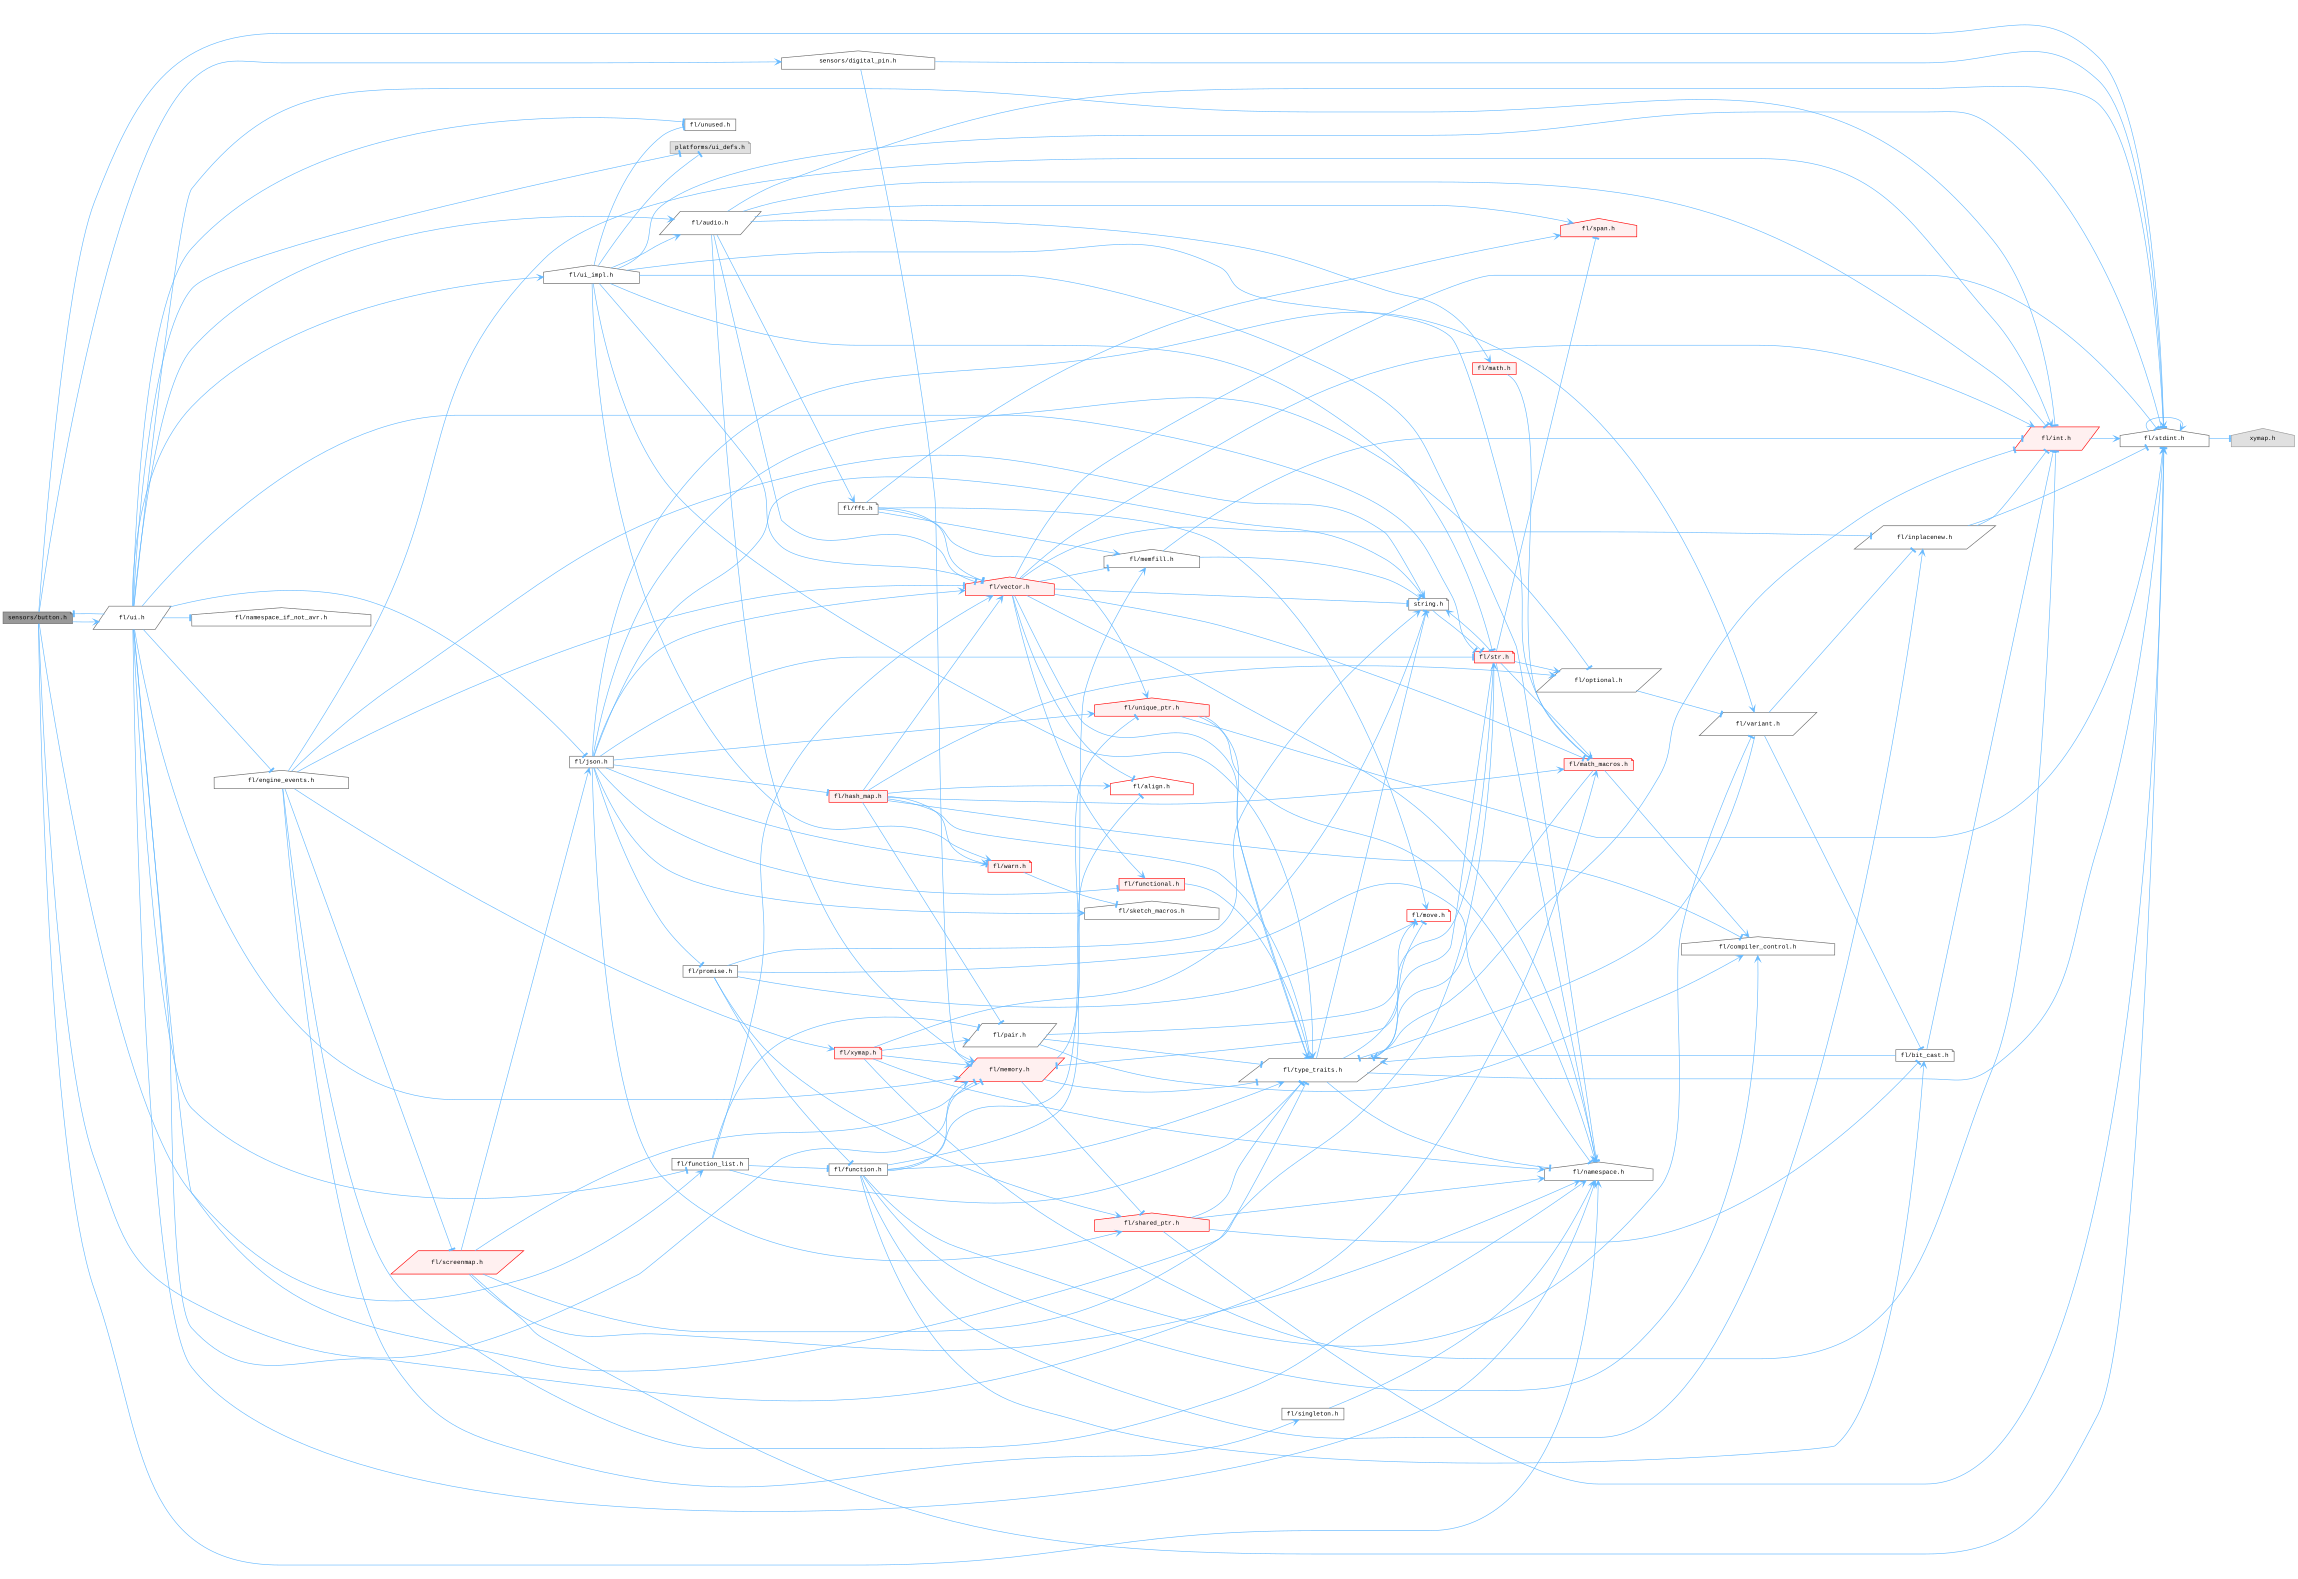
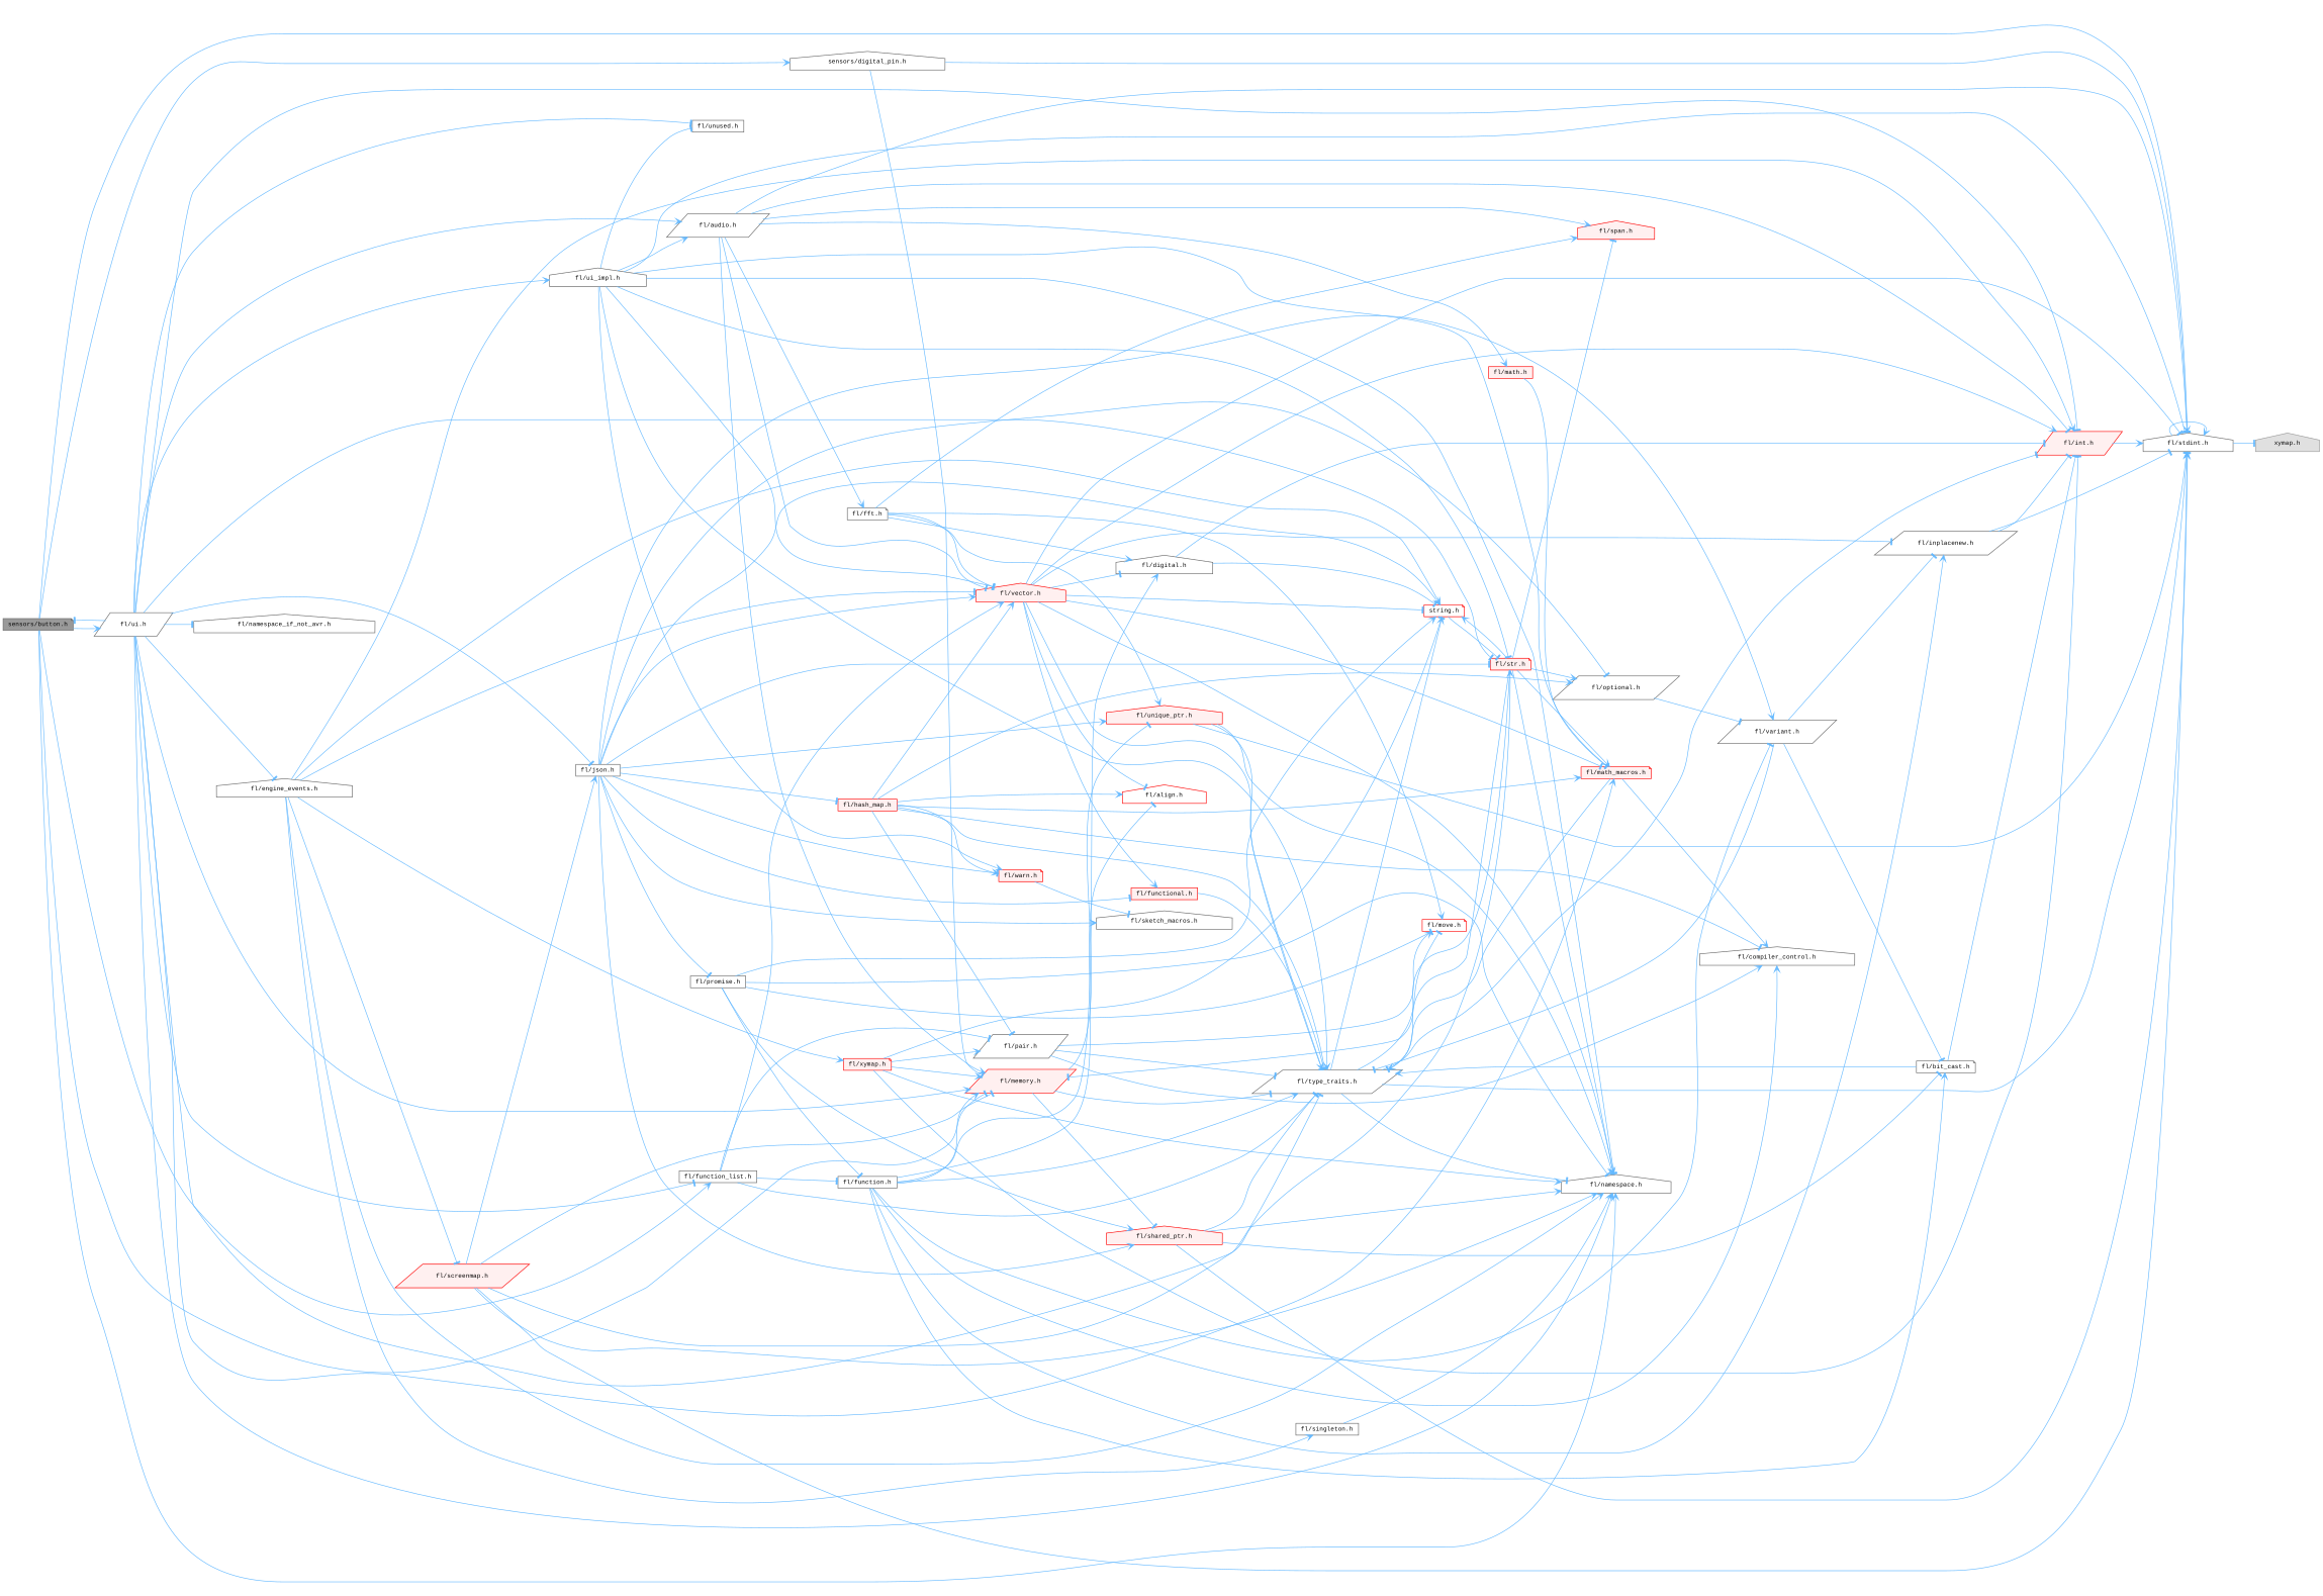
  digraph {
    fontname="Liberation Mono"
    rankdir=LR
    node [color=grey40 fillcolor=white fontname="Liberation Mono" fontsize=10 shape=house style=filled]
    edge [arrowhead=tee color=steelblue1 fontname="Liberation Mono" fontsize=10 labelfontname=Helvetica labelfontsize=10 style=solid]
    n1 [color=gray40 fillcolor=grey60 fontcolor=black height=0.2 label="sensors/button.h" shape=note width=0.4]
    n2 [height=0.2 label="fl/stdint.h" width=0.4]
    n3 [height=0.2 label="fl/function_list.h" shape=box width=0.4]
    n4 [color=red fillcolor="#FFF0F0" height=0.2 label="fl/memory.h" shape=parallelogram width=0.4]
    n5 [height=0.2 label="fl/namespace.h" width=0.4]
    n6 [height=0.2 label="fl/ui.h" shape=parallelogram width=0.4]
    n7 [height=0.2 label="sensors/digital_pin.h" width=0.4]
    n8 [color=grey60 fillcolor="#E0E0E0" height=0.2 label="xymap.h" width=0.4]
    n9 [height=0.2 label="fl/function.h" shape=box width=0.4]
    n10 [height=0.2 label="fl/type_traits.h" shape=parallelogram width=0.4]
    n11 [color=red fillcolor="#FFF0F0" height=0.2 label="fl/vector.h" width=0.4]
    n12 [height=0.2 label="fl/pair.h" shape=parallelogram width=0.4]
    n13 [color=red fillcolor="#FFF0F0" height=0.2 label="fl/shared_ptr.h" width=0.4]
    n14 [color=red fillcolor="#FFF0F0" height=0.2 label="fl/unique_ptr.h" width=0.4]
    n15 [color=red fillcolor="#FFF0F0" height=0.2 label="fl/int.h" shape=parallelogram width=0.4]
    n16 [color=red fillcolor="#FFF0F0" height=0.2 label="fl/str.h" shape=note width=0.4]
    n17 [color=red fillcolor="#FFF0F0" height=0.2 label="fl/math_macros.h" shape=note width=0.4]
    n18 [height=0.2 label="fl/json.h" shape=box width=0.4]
    n19 [height=0.2 label="fl/audio.h" shape=parallelogram width=0.4]
    n20 [height=0.2 label="fl/engine_events.h" width=0.4]
    n21 [height=0.2 label="fl/ui_impl.h" width=0.4]
    n22 [height=0.2 label="fl/unused.h" shape=box width=0.4]
-   n23 [color=grey60 fillcolor="#E0E0E0" height=0.2 label="platforms/ui_defs.h" shape=note width=0.4]
    n24 [height=0.2 label="fl/namespace_if_not_avr.h" width=0.4]
    n25 [height=0.2 label="fl/compiler_control.h" width=0.4]
    n26 [height=0.2 label="fl/variant.h" shape=parallelogram width=0.4]
    n27 [height=0.2 label="fl/inplacenew.h" shape=parallelogram width=0.4]
    n28 [height=0.2 label="fl/bit_cast.h" shape=note width=0.4]
-   n29 [height=0.2 label="fl/memfill.h" width=0.4]
+   n29 [height=0.2 label="fl/digital.h" width=0.4]
    n30 [color=red height=0.2 label="fl/align.h" width=0.4]
-   n31 [height=0.2 label="string.h" shape=note width=0.4]
+   n31 [color=red height=0.2 label="string.h" shape=note width=0.4]
    n32 [color=red height=0.2 label="fl/move.h" shape=note width=0.4]
    n33 [color=red fillcolor="#FFF0F0" height=0.2 label="fl/functional.h" shape=box width=0.4]
    n34 [height=0.2 label="fl/optional.h" shape=parallelogram width=0.4]
    n35 [color=red fillcolor="#FFF0F0" height=0.2 label="fl/span.h" width=0.4]
    n36 [color=red fillcolor="#FFF0F0" height=0.2 label="fl/hash_map.h" shape=box width=0.4]
    n37 [color=red fillcolor="#FFF0F0" height=0.2 label="fl/warn.h" shape=note width=0.4]
    n38 [height=0.2 label="fl/sketch_macros.h" width=0.4]
    n39 [height=0.2 label="fl/promise.h" shape=box width=0.4]
    n40 [height=0.2 label="fl/fft.h" shape=note width=0.4]
    n41 [color=red fillcolor="#FFF0F0" height=0.2 label="fl/math.h" shape=box width=0.4]
    n42 [color=red fillcolor="#FFF0F0" height=0.2 label="fl/screenmap.h" shape=parallelogram width=0.4]
    n43 [height=0.2 label="fl/singleton.h" shape=box width=0.4]
    n44 [color=red fillcolor="#FFF0F0" height=0.2 label="fl/xymap.h" shape=note width=0.4]
    n1 -> n2
    n1 -> n3 [arrowhead=vee]
    n1 -> n4
    n1 -> n5 [arrowhead=vee]
    n1 -> n6 [arrowhead=vee]
    n1 -> n7 [arrowhead=vee]
    n2 -> n2 [arrowhead=vee]
    n2 -> n8
    n3 -> n9
    n3 -> n10
    n3 -> n11 [arrowhead=vee]
    n3 -> n12
    n4 -> n10
    n4 -> n13
    n4 -> n14
    n6 -> n1
    n6 -> n3
    n6 -> n4 [arrowhead=vee]
    n6 -> n5 [arrowhead=vee]
    n6 -> n10
    n6 -> n15
    n6 -> n16
    n6 -> n17 [arrowhead=vee]
    n6 -> n18
    n6 -> n19 [arrowhead=vee]
    n6 -> n20
    n6 -> n21 [arrowhead=vee]
    n6 -> n22
-   n6 -> n23
    n6 -> n24
    n7 -> n2 [arrowhead=vee]
    n7 -> n4
    n9 -> n4 [arrowhead=vee]
    n9 -> n10 [arrowhead=vee]
    n9 -> n25 [arrowhead=vee]
    n9 -> n26
    n9 -> n27 [arrowhead=vee]
    n9 -> n28 [arrowhead=vee]
    n9 -> n29 [arrowhead=vee]
    n9 -> n30
    n10 -> n2 [arrowhead=vee]
    n10 -> n5
    n10 -> n15
    n10 -> n31 [arrowhead=vee]
    n10 -> n32
    n11 -> n2
    n11 -> n5
    n11 -> n10
    n11 -> n15 [arrowhead=vee]
    n11 -> n17
    n11 -> n27
    n11 -> n29
    n11 -> n30
    n11 -> n31
    n11 -> n33 [arrowhead=vee]
    n12 -> n10
    n12 -> n25 [arrowhead=vee]
    n12 -> n32 [arrowhead=vee]
    n13 -> n2
    n13 -> n5 [arrowhead=vee]
    n13 -> n10
    n13 -> n28
    n14 -> n2
    n14 -> n5 [arrowhead=vee]
    n14 -> n10 [arrowhead=vee]
    n15 -> n2 [arrowhead=vee]
    n16 -> n4
    n16 -> n5 [arrowhead=vee]
    n16 -> n10 [arrowhead=vee]
    n16 -> n17 [arrowhead=vee]
    n16 -> n31 [arrowhead=vee]
    n16 -> n34 [arrowhead=vee]
    n16 -> n35
    n17 -> n10
    n17 -> n25 [arrowhead=vee]
    n18 -> n11 [arrowhead=vee]
    n18 -> n13 [arrowhead=vee]
    n18 -> n14 [arrowhead=vee]
    n18 -> n16
    n18 -> n26 [arrowhead=vee]
    n18 -> n31 [arrowhead=vee]
    n18 -> n33
    n18 -> n34
    n18 -> n36
    n18 -> n37
    n18 -> n38 [arrowhead=vee]
    n18 -> n39
    n19 -> n2
    n19 -> n4 [arrowhead=vee]
    n19 -> n11
    n19 -> n15
    n19 -> n35 [arrowhead=vee]
    n19 -> n40 [arrowhead=vee]
    n19 -> n41 [arrowhead=vee]
    n20 -> n5 [arrowhead=vee]
    n20 -> n11
    n20 -> n15 [arrowhead=vee]
    n20 -> n31 [arrowhead=vee]
    n20 -> n42
    n20 -> n43 [arrowhead=vee]
    n20 -> n44 [arrowhead=vee]
    n21 -> n2
    n21 -> n5
    n21 -> n10 [arrowhead=vee]
    n21 -> n11
    n21 -> n16
    n21 -> n17
    n21 -> n19 [arrowhead=vee]
    n21 -> n22
-   n21 -> n23
    n21 -> n37 [arrowhead=vee]
    n26 -> n10
    n26 -> n27
    n26 -> n28
    n27 -> n2
    n27 -> n15
    n28 -> n10 [arrowhead=vee]
    n28 -> n15
    n29 -> n15
    n29 -> n31
    n31 -> n16
    n33 -> n10
    n34 -> n26
    n36 -> n10
    n36 -> n11 [arrowhead=vee]
    n36 -> n12
    n36 -> n17 [arrowhead=vee]
    n36 -> n25
    n36 -> n30 [arrowhead=vee]
    n36 -> n34 [arrowhead=vee]
    n36 -> n37 [arrowhead=vee]
    n37 -> n38
    n39 -> n5
    n39 -> n9
    n39 -> n13 [arrowhead=vee]
    n39 -> n31 [arrowhead=vee]
    n39 -> n32
    n40 -> n11
    n40 -> n14 [arrowhead=vee]
    n40 -> n29 [arrowhead=vee]
    n40 -> n32 [arrowhead=vee]
    n40 -> n35 [arrowhead=vee]
    n41 -> n17
    n42 -> n2 [arrowhead=vee]
    n42 -> n4
    n42 -> n5 [arrowhead=vee]
    n42 -> n16 [arrowhead=vee]
    n42 -> n18 [arrowhead=vee]
    n43 -> n5 [arrowhead=vee]
    n44 -> n4 [arrowhead=vee]
    n44 -> n5 [arrowhead=vee]
    n44 -> n12 [arrowhead=vee]
    n44 -> n15
    n44 -> n31
  }
